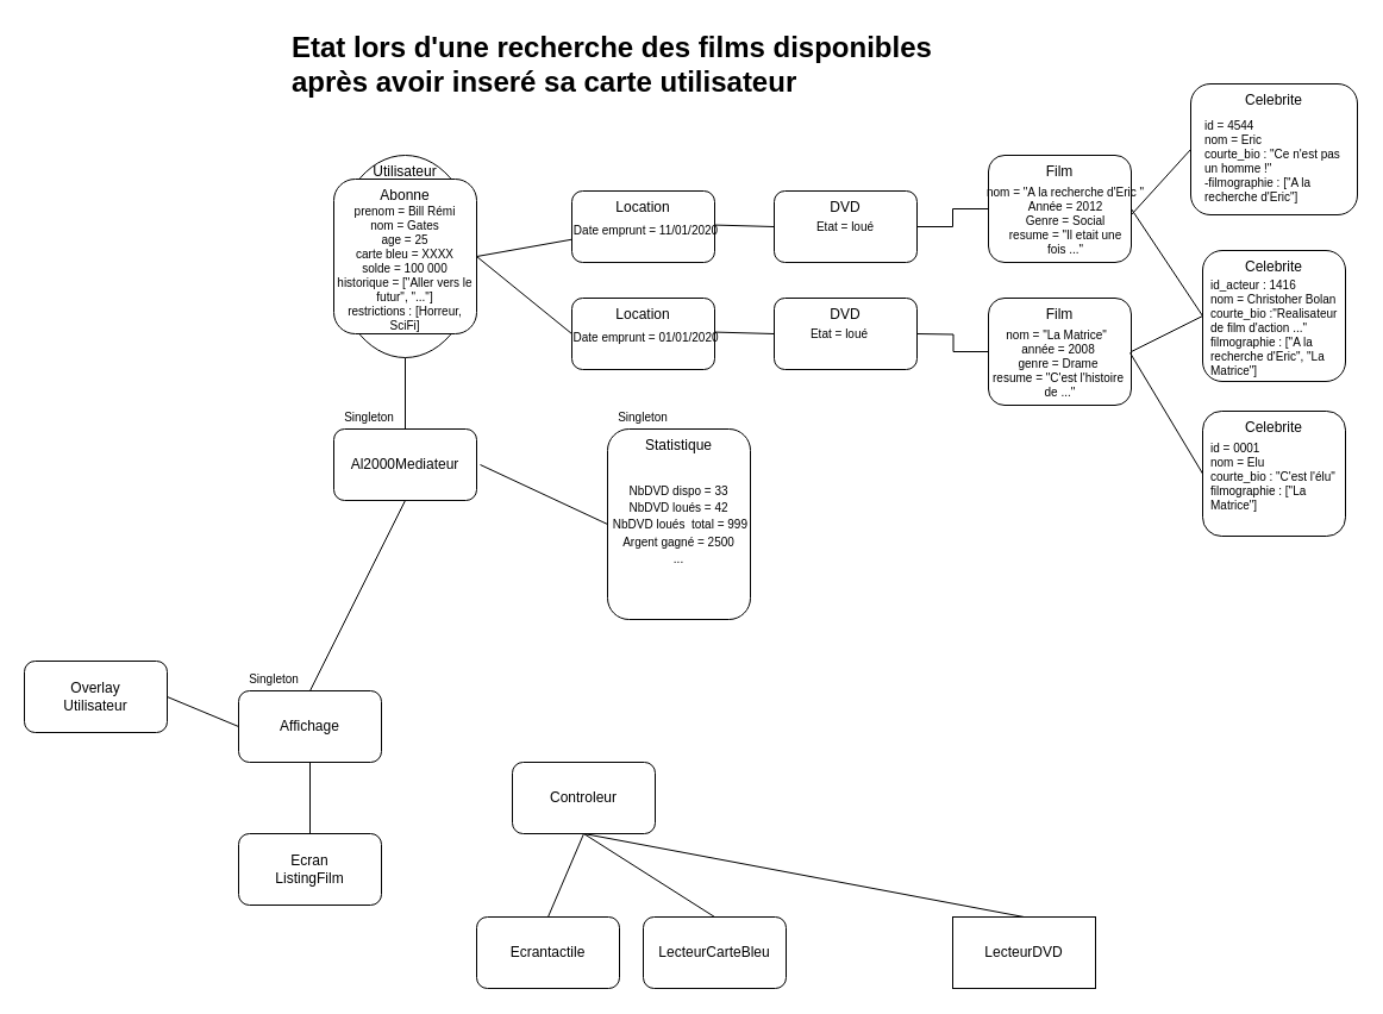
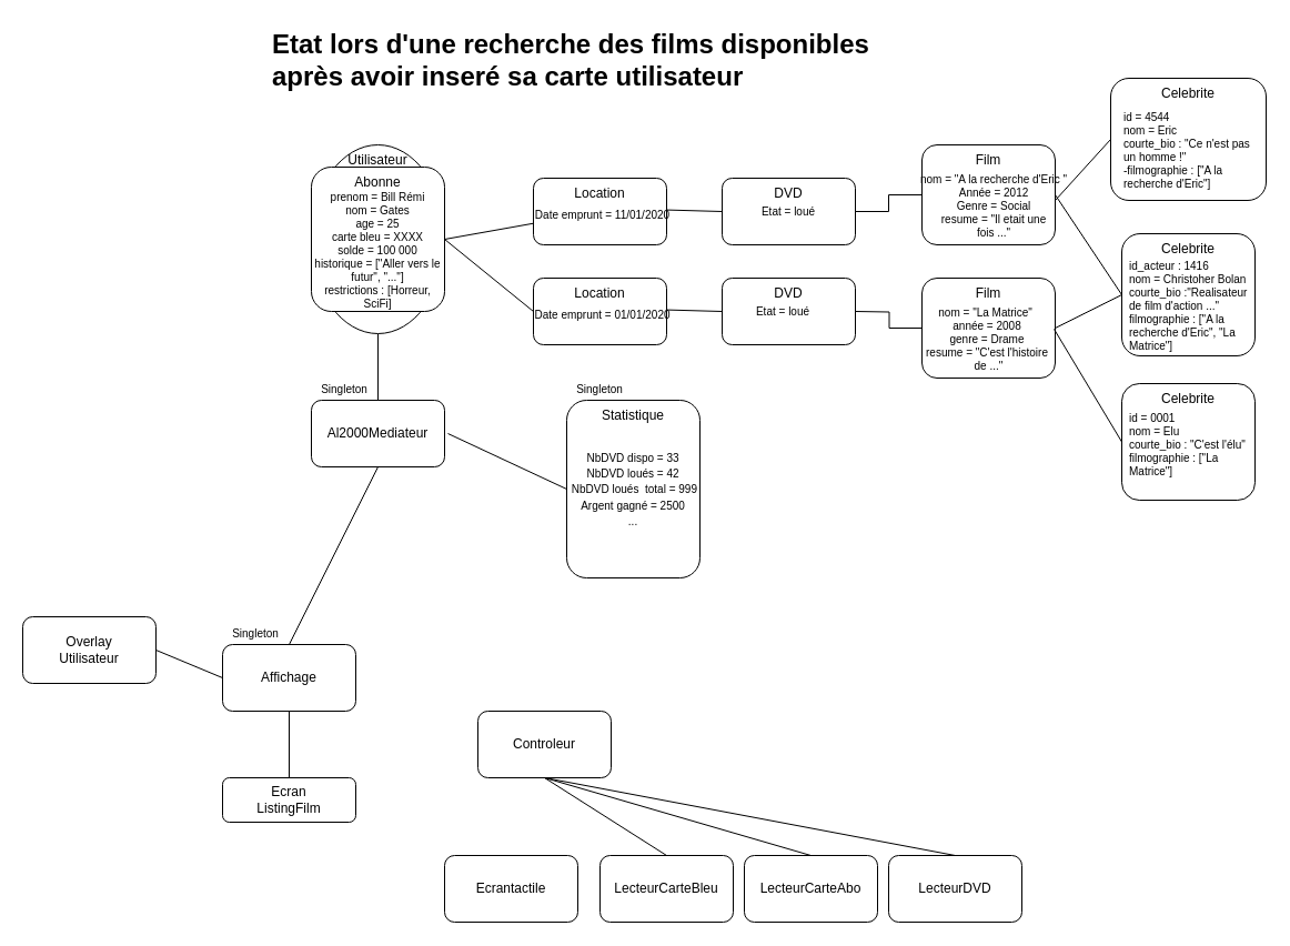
  <mxCell id="0" />
  <mxCell id="1" parent="0" />
  <mxCell id="2" value="Celebrite" style="whiteSpace=wrap;html=1;rounded=1;verticalAlign=top;" parent="1" vertex="1"><mxGeometry x="1010" y="345" width="120" height="105" as="geometry" /></mxCell>
  <mxCell id="3" value="Al2000Mediateur" style="rounded=1;whiteSpace=wrap;html=1;" parent="1" vertex="1"><mxGeometry x="280" y="360" width="120" height="60" as="geometry" /></mxCell>
  <mxCell id="4" value="Statistique" style="whiteSpace=wrap;html=1;rounded=1;verticalAlign=top;" parent="1" vertex="1"><mxGeometry x="510" y="360" width="120" height="160" as="geometry" /></mxCell>
  <mxCell id="5" value="Location" style="whiteSpace=wrap;html=1;rounded=1;verticalAlign=top;" parent="1" vertex="1"><mxGeometry x="480" y="160" width="120" height="60" as="geometry" /></mxCell>
  <mxCell id="6" value="Affichage" style="rounded=1;whiteSpace=wrap;html=1;" parent="1" vertex="1"><mxGeometry x="200" y="580" width="120" height="60" as="geometry" /></mxCell>
  <mxCell id="7" value="Controleur" style="rounded=1;whiteSpace=wrap;html=1;" parent="1" vertex="1"><mxGeometry x="430" y="640" width="120" height="60" as="geometry" /></mxCell>
  <mxCell id="8" value="" style="endArrow=none;html=1;exitX=0.5;exitY=0;exitDx=0;exitDy=0;" parent="1" source="6" edge="1"><mxGeometry width="50" height="50" relative="1" as="geometry"><mxPoint x="290" y="470" as="sourcePoint" /><mxPoint x="340" y="420" as="targetPoint" /></mxGeometry></mxCell>
  <mxCell id="9" value="" style="endArrow=none;html=1;exitX=0.5;exitY=0;exitDx=0;exitDy=0;entryX=0.5;entryY=1;entryDx=0;entryDy=0;" parent="1" source="3" target="11" edge="1"><mxGeometry width="50" height="50" relative="1" as="geometry"><mxPoint x="420" y="360" as="sourcePoint" /><mxPoint x="480" y="280" as="targetPoint" /></mxGeometry></mxCell>
  <mxCell id="10" value="" style="endArrow=none;html=1;entryX=1;entryY=0.5;entryDx=0;entryDy=0;" parent="1" source="5" target="11" edge="1"><mxGeometry width="50" height="50" relative="1" as="geometry"><mxPoint x="400" y="300" as="sourcePoint" /><mxPoint x="480" y="250" as="targetPoint" /></mxGeometry></mxCell>
  <mxCell id="11" value="Utilisateur" style="ellipse;whiteSpace=wrap;html=1;rounded=0;verticalAlign=top;" parent="1" vertex="1"><mxGeometry x="280" y="130" width="120" height="170" as="geometry" /></mxCell>
  <mxCell id="12" value="Abonne" style="whiteSpace=wrap;html=1;rounded=1;verticalAlign=top;" parent="1" vertex="1"><mxGeometry x="280" y="150" width="120" height="130" as="geometry" /></mxCell>
  <mxCell id="13" value="" style="endArrow=none;html=1;entryX=0;entryY=0.5;entryDx=0;entryDy=0;" parent="1" target="4" edge="1"><mxGeometry width="50" height="50" relative="1" as="geometry"><mxPoint x="403" y="390" as="sourcePoint" /><mxPoint x="560" y="360" as="targetPoint" /></mxGeometry></mxCell>
  <mxCell id="14" value="Ecrantactile" style="rounded=1;whiteSpace=wrap;html=1;fontSize=12;align=center;" parent="1" vertex="1"><mxGeometry x="400" y="770" width="120" height="60" as="geometry" /></mxCell>
  <mxCell id="15" value="LecteurCarteBleu" style="rounded=1;whiteSpace=wrap;html=1;fontSize=12;align=center;" parent="1" vertex="1"><mxGeometry x="540" y="770" width="120" height="60" as="geometry" /></mxCell>
+ <mxCell id="16" value="LecteurCarteAbo" style="rounded=1;whiteSpace=wrap;html=1;fontSize=12;align=center;" parent="1" vertex="1"><mxGeometry x="670" y="770" width="120" height="60" as="geometry" /></mxCell>
  <mxCell id="17" value="" style="endArrow=none;html=1;fontSize=12;entryX=0.5;entryY=0;entryDx=0;entryDy=0;exitX=0.5;exitY=1;exitDx=0;exitDy=0;" parent="1" source="7" target="15" edge="1"><mxGeometry width="50" height="50" relative="1" as="geometry"><mxPoint x="450" y="560" as="sourcePoint" /><mxPoint x="500" y="510" as="targetPoint" /></mxGeometry></mxCell>
- <mxCell id="19" value="" style="endArrow=none;html=1;fontSize=12;entryX=0.5;entryY=1;entryDx=0;entryDy=0;exitX=0.5;exitY=0;exitDx=0;exitDy=0;" parent="1" source="14" target="7" edge="1"><mxGeometry width="50" height="50" relative="1" as="geometry"><mxPoint x="470" y="770" as="sourcePoint" /><mxPoint x="520" y="720" as="targetPoint" /></mxGeometry></mxCell>
- <mxCell id="20" value="LecteurDVD" style="whiteSpace=wrap;html=1;fontSize=12;align=center;rounded=0;" parent="1" vertex="1"><mxGeometry x="800" y="770" width="120" height="60" as="geometry" /></mxCell>
+ <mxCell id="18" value="" style="endArrow=none;html=1;fontSize=12;exitX=0.5;exitY=1;exitDx=0;exitDy=0;entryX=0.5;entryY=0;entryDx=0;entryDy=0;" parent="1" source="7" target="16" edge="1"><mxGeometry width="50" height="50" relative="1" as="geometry"><mxPoint x="630" y="650" as="sourcePoint" /><mxPoint x="680" y="600" as="targetPoint" /></mxGeometry></mxCell>
+ <mxCell id="20" value="LecteurDVD" style="rounded=1;whiteSpace=wrap;html=1;fontSize=12;align=center;" parent="1" vertex="1"><mxGeometry x="800" y="770" width="120" height="60" as="geometry" /></mxCell>
  <mxCell id="21" value="" style="endArrow=none;html=1;fontSize=12;entryX=0.5;entryY=0;entryDx=0;entryDy=0;" parent="1" target="20" edge="1"><mxGeometry width="50" height="50" relative="1" as="geometry"><mxPoint x="490" y="700" as="sourcePoint" /><mxPoint x="740" y="780" as="targetPoint" /></mxGeometry></mxCell>
- <mxCell id="22" value="Ecran&lt;br&gt;ListingFilm" style="rounded=1;whiteSpace=wrap;html=1;" parent="1" vertex="1"><mxGeometry x="200" y="700" width="120" height="60" as="geometry" /></mxCell>
+ <mxCell id="22" value="Ecran&lt;br&gt;ListingFilm" style="rounded=1;whiteSpace=wrap;html=1;" parent="1" vertex="1"><mxGeometry x="200" y="700" width="120" height="40" as="geometry" /></mxCell>
  <mxCell id="23" value="Overlay&lt;br&gt;Utilisateur" style="rounded=1;whiteSpace=wrap;html=1;" parent="1" vertex="1"><mxGeometry x="20" y="555" width="120" height="60" as="geometry" /></mxCell>
  <mxCell id="24" value="" style="endArrow=none;html=1;fontSize=12;entryX=0;entryY=0.5;entryDx=0;entryDy=0;exitX=1;exitY=0.5;exitDx=0;exitDy=0;" parent="1" source="23" target="6" edge="1"><mxGeometry width="50" height="50" relative="1" as="geometry"><mxPoint x="-130" y="660" as="sourcePoint" /><mxPoint x="-80" y="610" as="targetPoint" /></mxGeometry></mxCell>
  <mxCell id="25" value="" style="endArrow=none;html=1;fontSize=12;entryX=0.5;entryY=1;entryDx=0;entryDy=0;exitX=0.5;exitY=0;exitDx=0;exitDy=0;" parent="1" source="22" target="6" edge="1"><mxGeometry width="50" height="50" relative="1" as="geometry"><mxPoint x="240" y="690" as="sourcePoint" /><mxPoint x="270" y="650" as="targetPoint" /></mxGeometry></mxCell>
  <mxCell id="26" value="&lt;font style=&quot;font-size: 10px&quot;&gt;Singleton&lt;/font&gt;" style="text;html=1;strokeColor=none;fillColor=none;align=center;verticalAlign=middle;whiteSpace=wrap;rounded=0;" parent="1" vertex="1"><mxGeometry x="290" y="340" width="40" height="20" as="geometry" /></mxCell>
  <mxCell id="27" value="&lt;font style=&quot;font-size: 10px&quot;&gt;Singleton&lt;/font&gt;" style="text;html=1;strokeColor=none;fillColor=none;align=center;verticalAlign=middle;whiteSpace=wrap;rounded=0;" parent="1" vertex="1"><mxGeometry x="210" y="560" width="40" height="20" as="geometry" /></mxCell>
  <mxCell id="28" value="&lt;font style=&quot;font-size: 10px&quot;&gt;Singleton&lt;/font&gt;" style="text;html=1;strokeColor=none;fillColor=none;align=center;verticalAlign=middle;whiteSpace=wrap;rounded=0;" parent="1" vertex="1"><mxGeometry x="520" y="340" width="40" height="20" as="geometry" /></mxCell>
  <mxCell id="29" value="&lt;h1&gt;Etat lors d'une recherche des films disponibles après avoir inseré sa carte utilisateur&lt;/h1&gt;" style="text;html=1;strokeColor=none;fillColor=none;spacing=5;spacingTop=-20;whiteSpace=wrap;overflow=hidden;rounded=0;" parent="1" vertex="1"><mxGeometry x="240" y="20" width="600" height="120" as="geometry" /></mxCell>
  <mxCell id="30" value="Location" style="whiteSpace=wrap;html=1;rounded=1;verticalAlign=top;" parent="1" vertex="1"><mxGeometry x="480" y="250" width="120" height="60" as="geometry" /></mxCell>
  <mxCell id="31" value="" style="endArrow=none;html=1;entryX=1;entryY=0.5;entryDx=0;entryDy=0;exitX=0;exitY=0.5;exitDx=0;exitDy=0;" parent="1" source="30" target="11" edge="1"><mxGeometry width="50" height="50" relative="1" as="geometry"><mxPoint x="490" y="221.429" as="sourcePoint" /><mxPoint x="410" y="250" as="targetPoint" /></mxGeometry></mxCell>
  <mxCell id="32" value="DVD" style="whiteSpace=wrap;html=1;rounded=1;verticalAlign=top;" parent="1" vertex="1"><mxGeometry x="650" y="250" width="120" height="60" as="geometry" /></mxCell>
  <mxCell id="33" value="" style="edgeStyle=orthogonalEdgeStyle;rounded=0;orthogonalLoop=1;jettySize=auto;html=1;fontSize=10;endArrow=none;endFill=0;" parent="1" source="34" target="38" edge="1"><mxGeometry relative="1" as="geometry" /></mxCell>
  <mxCell id="34" value="DVD" style="whiteSpace=wrap;html=1;rounded=1;verticalAlign=top;" parent="1" vertex="1"><mxGeometry x="650" y="160" width="120" height="60" as="geometry" /></mxCell>
  <mxCell id="35" value="prenom = Bill Rémi&lt;br&gt;nom = Gates&lt;br&gt;age = 25&lt;br&gt;carte bleu = XXXX&lt;br&gt;solde = 100 000&lt;br&gt;historique = [&quot;Aller vers le futur&quot;, &quot;...&quot;]&lt;br&gt;restrictions : [Horreur, SciFi]" style="text;html=1;strokeColor=none;fillColor=none;align=center;verticalAlign=middle;whiteSpace=wrap;rounded=0;fontSize=10;" parent="1" vertex="1"><mxGeometry x="280" y="160" width="120" height="130" as="geometry" /></mxCell>
  <mxCell id="36" value="" style="endArrow=none;html=1;entryX=1;entryY=0.5;entryDx=0;entryDy=0;exitX=0;exitY=0.5;exitDx=0;exitDy=0;" parent="1" source="34" edge="1"><mxGeometry width="50" height="50" relative="1" as="geometry"><mxPoint x="680" y="159.999" as="sourcePoint" /><mxPoint x="600" y="188.57" as="targetPoint" /></mxGeometry></mxCell>
  <mxCell id="37" value="" style="endArrow=none;html=1;entryX=1;entryY=0.5;entryDx=0;entryDy=0;exitX=0;exitY=0.5;exitDx=0;exitDy=0;" parent="1" edge="1"><mxGeometry width="50" height="50" relative="1" as="geometry"><mxPoint x="650" y="280" as="sourcePoint" /><mxPoint x="600" y="278.57" as="targetPoint" /></mxGeometry></mxCell>
  <mxCell id="38" value="Film" style="whiteSpace=wrap;html=1;rounded=1;verticalAlign=top;" parent="1" vertex="1"><mxGeometry x="830" y="130" width="120" height="90" as="geometry" /></mxCell>
  <mxCell id="39" value="" style="edgeStyle=orthogonalEdgeStyle;rounded=0;orthogonalLoop=1;jettySize=auto;html=1;fontSize=10;endArrow=none;endFill=0;" parent="1" target="40" edge="1"><mxGeometry relative="1" as="geometry"><mxPoint x="770" y="280" as="sourcePoint" /></mxGeometry></mxCell>
  <mxCell id="40" value="Film" style="whiteSpace=wrap;html=1;rounded=1;verticalAlign=top;" parent="1" vertex="1"><mxGeometry x="830" y="250" width="120" height="90" as="geometry" /></mxCell>
  <mxCell id="41" value="&lt;span style=&quot;font-size: 10px&quot;&gt;NbDVD dispo = 33&lt;br&gt;&lt;/span&gt;&lt;span style=&quot;font-size: 10px&quot;&gt;NbDVD loués = 42&lt;br&gt;&lt;/span&gt;&lt;span style=&quot;font-size: 10px&quot;&gt;&amp;nbsp;NbDVD loués&amp;nbsp; total = 999&lt;br&gt;&lt;/span&gt;&lt;span style=&quot;font-size: 10px&quot;&gt;Argent gagné = 2500&lt;br&gt;&lt;/span&gt;&lt;span style=&quot;font-size: 10px&quot;&gt;...&lt;/span&gt;&lt;span style=&quot;font-size: 10px&quot;&gt;&lt;br&gt;&lt;/span&gt;" style="text;html=1;strokeColor=none;fillColor=none;align=center;verticalAlign=middle;whiteSpace=wrap;rounded=0;" parent="1" vertex="1"><mxGeometry x="510" y="390" width="120" height="100" as="geometry" /></mxCell>
  <mxCell id="42" value="" style="endArrow=none;html=1;fontSize=10;entryX=0.5;entryY=1;entryDx=0;entryDy=0;exitX=0.5;exitY=0;exitDx=0;exitDy=0;" parent="1" target="40" edge="1"><mxGeometry width="50" height="50" relative="1" as="geometry"><mxPoint x="890" y="340" as="sourcePoint" /><mxPoint x="889.5" y="310" as="targetPoint" /></mxGeometry></mxCell>
  <mxCell id="43" value="Celebrite" style="whiteSpace=wrap;html=1;rounded=1;verticalAlign=top;" parent="1" vertex="1"><mxGeometry x="1010" y="210" width="120" height="110" as="geometry" /></mxCell>
  <mxCell id="44" value="&lt;span style=&quot;color: rgba(0 , 0 , 0 , 0) ; font-family: monospace ; font-size: 0px&quot;&gt;%3CmxGraphModel%3E%3Croot%3E%3CmxCell%20id%3D%220%22%2F%3E%3CmxCell%20id%3D%221%22%20parent%3D%220%22%2F%3E%3CmxCell%20id%3D%222%22%20value%3D%22%26lt%3Bdiv%20style%3D%26quot%3Btext-align%3A%20justify%26quot%3B%26gt%3B%26lt%3Bspan%20style%3D%26quot%3Bfont-size%3A%2010px%26quot%3B%26gt%3B-id_acteur%20%3A%20integer%26lt%3B%2Fspan%26gt%3B%26lt%3B%2Fdiv%26gt%3B%26lt%3Bfont%20style%3D%26quot%3Bfont-size%3A%2010px%26quot%3B%26gt%3B%26lt%3Bdiv%20style%3D%26quot%3Btext-align%3A%20justify%26quot%3B%26gt%3B%26lt%3Bspan%26gt%3B-nom%20%3A%20String%26amp%3Bnbsp%3B%20%26amp%3Bnbsp%3B%20%26amp%3Bnbsp%3B%26lt%3B%2Fspan%26gt%3B%26lt%3B%2Fdiv%26gt%3B%26lt%3Bdiv%20style%3D%26quot%3Btext-align%3A%20justify%26quot%3B%26gt%3B%26lt%3Bspan%26gt%3B-pr%C3%A9nom%20%3A%20String%26lt%3B%2Fspan%26gt%3B%26lt%3B%2Fdiv%26gt%3B%26lt%3Bdiv%20style%3D%26quot%3Btext-align%3A%20justify%26quot%3B%26gt%3B%26lt%3Bspan%26gt%3B-courte_bio%20%3AString%26lt%3B%2Fspan%26gt%3B%26lt%3B%2Fdiv%26gt%3B%26lt%3Bdiv%20style%3D%26quot%3Btext-align%3A%20justify%26quot%3B%26gt%3B-filmographie%20%3A%20String%5B%5D%26lt%3Bspan%26gt%3B%26lt%3Bbr%26gt%3B%26lt%3B%2Fspan%26gt%3B%26lt%3B%2Fdiv%26gt%3B%26lt%3B%2Ffont%26gt%3B%22%20style%3D%22text%3Bhtml%3D1%3BstrokeColor%3Dnone%3BfillColor%3Dnone%3Balign%3Dcenter%3BverticalAlign%3Dmiddle%3BwhiteSpace%3Dwrap%3Brounded%3D0%3B%22%20vertex%3D%221%22%20parent%3D%221%22%3E%3CmxGeometry%20x%3D%22-135%22%20y%3D%22447%22%20width%3D%22110%22%20height%3D%2230%22%20as%3D%22geometry%22%2F%3E%3C%2FmxCell%3E%3C%2Froot%3E%3C%2FmxGraphModel%&lt;/span&gt;&lt;span style=&quot;&quot;&gt;id_acteur : 1416&lt;/span&gt;&lt;span style=&quot;color: rgba(0 , 0 , 0 , 0) ; font-family: monospace ; font-size: 0px&quot;&gt;&lt;br&gt;&lt;/span&gt;nom = Christoher Bolan&lt;br&gt;&lt;span style=&quot;&quot;&gt;courte_bio :&quot;Realisateur de film d'action ...&quot;&lt;/span&gt;&lt;br&gt;&lt;div style=&quot;&quot;&gt;filmographie : [&quot;A la recherche d'Eric&quot;, &quot;La Matrice&quot;]&lt;/div&gt;" style="text;html=1;strokeColor=none;fillColor=none;align=left;verticalAlign=middle;whiteSpace=wrap;rounded=0;fontSize=10;" parent="1" vertex="1"><mxGeometry x="1015" y="255" width="110" height="40" as="geometry" /></mxCell>
  <mxCell id="45" value="" style="endArrow=none;html=1;fontSize=10;exitX=1;exitY=0.5;exitDx=0;exitDy=0;entryX=0;entryY=0.5;entryDx=0;entryDy=0;" parent="1" source="38" target="43" edge="1"><mxGeometry width="50" height="50" relative="1" as="geometry"><mxPoint x="980" y="370" as="sourcePoint" /><mxPoint x="1030" y="320" as="targetPoint" /></mxGeometry></mxCell>
  <mxCell id="46" value="" style="endArrow=none;html=1;fontSize=10;exitX=1;exitY=0.5;exitDx=0;exitDy=0;entryX=0;entryY=0.5;entryDx=0;entryDy=0;" parent="1" source="40" target="43" edge="1"><mxGeometry width="50" height="50" relative="1" as="geometry"><mxPoint x="960" y="200" as="sourcePoint" /><mxPoint x="1020" y="250" as="targetPoint" /></mxGeometry></mxCell>
  <mxCell id="47" value="Celebrite" style="whiteSpace=wrap;html=1;rounded=1;verticalAlign=top;" parent="1" vertex="1"><mxGeometry x="1000" y="70" width="140" height="110" as="geometry" /></mxCell>
  <mxCell id="48" value="id = 4544&lt;br&gt;nom = Eric&lt;br&gt;&lt;span style=&quot;&quot;&gt;courte_bio : &quot;Ce n'est pas un homme !&quot;&lt;/span&gt;&lt;br&gt;&lt;div style=&quot;&quot;&gt;-filmographie : [&quot;A la recherche d'Eric&quot;]&lt;/div&gt;" style="text;html=1;strokeColor=none;fillColor=none;align=left;verticalAlign=middle;whiteSpace=wrap;rounded=0;fontSize=10;" parent="1" vertex="1"><mxGeometry x="1010" y="120" width="120" height="30" as="geometry" /></mxCell>
  <mxCell id="49" value="nom = &quot;A la recherche d'Eric &quot;&lt;br&gt;Année = 2012&lt;br&gt;Genre = Social&lt;br&gt;resume = &quot;Il etait une &lt;br&gt;fois ...&quot;" style="text;html=1;strokeColor=none;fillColor=none;align=center;verticalAlign=middle;whiteSpace=wrap;rounded=0;fontSize=10;" parent="1" vertex="1"><mxGeometry x="820" y="160" width="150" height="50" as="geometry" /></mxCell>
  <mxCell id="50" value="" style="endArrow=none;html=1;fontSize=10;entryX=0;entryY=0.5;entryDx=0;entryDy=0;" parent="1" target="47" edge="1"><mxGeometry width="50" height="50" relative="1" as="geometry"><mxPoint x="950" y="180" as="sourcePoint" /><mxPoint x="995" y="130" as="targetPoint" /></mxGeometry></mxCell>
  <mxCell id="51" value="nom = &quot;La Matrice&quot;&amp;nbsp;&lt;br&gt;année = 2008&lt;br&gt;genre = Drame&lt;br&gt;resume = &quot;C'est l'histoire&lt;br&gt;&amp;nbsp;de ...&quot;" style="text;html=1;strokeColor=none;fillColor=none;align=center;verticalAlign=middle;whiteSpace=wrap;rounded=0;fontSize=10;" parent="1" vertex="1"><mxGeometry x="828" y="270" width="122" height="70" as="geometry" /></mxCell>
  <mxCell id="52" value="&lt;span&gt;id = 0001&lt;/span&gt;&lt;br&gt;&lt;span&gt;nom = Elu&lt;/span&gt;&lt;br&gt;&lt;span&gt;courte_bio : &quot;C'est l'élu&quot;&lt;/span&gt;&lt;br&gt;&lt;div&gt;filmographie : [&quot;La Matrice&quot;]&lt;/div&gt;" style="text;html=1;strokeColor=none;fillColor=none;align=left;verticalAlign=middle;whiteSpace=wrap;rounded=0;fontSize=10;" parent="1" vertex="1"><mxGeometry x="1015" y="340" width="110" height="120" as="geometry" /></mxCell>
  <mxCell id="53" value="" style="endArrow=none;html=1;fontSize=10;entryX=0;entryY=0.5;entryDx=0;entryDy=0;exitX=0.992;exitY=0.371;exitDx=0;exitDy=0;exitPerimeter=0;" parent="1" target="2" edge="1" source="51"><mxGeometry width="50" height="50" relative="1" as="geometry"><mxPoint x="950" y="280" as="sourcePoint" /><mxPoint x="1030" y="340" as="targetPoint" /></mxGeometry></mxCell>
  <mxCell id="54" value="Etat = loué" style="text;html=1;strokeColor=none;fillColor=none;align=center;verticalAlign=middle;whiteSpace=wrap;rounded=0;fontSize=10;" parent="1" vertex="1"><mxGeometry x="675" y="175" width="70" height="30" as="geometry" /></mxCell>
  <mxCell id="55" value="Etat = loué" style="text;html=1;strokeColor=none;fillColor=none;align=center;verticalAlign=middle;whiteSpace=wrap;rounded=0;fontSize=10;" parent="1" vertex="1"><mxGeometry x="670" y="265" width="70" height="30" as="geometry" /></mxCell>
  <mxCell id="56" value="Date emprunt = 01/01/2020" style="text;html=1;strokeColor=none;fillColor=none;align=center;verticalAlign=middle;whiteSpace=wrap;rounded=0;fontSize=10;" parent="1" vertex="1"><mxGeometry x="475" y="265" width="135" height="35" as="geometry" /></mxCell>
  <mxCell id="57" value="Date emprunt = 11/01/2020" style="text;html=1;strokeColor=none;fillColor=none;align=center;verticalAlign=middle;whiteSpace=wrap;rounded=0;fontSize=10;" parent="1" vertex="1"><mxGeometry x="480" y="175" width="125" height="35" as="geometry" /></mxCell>
